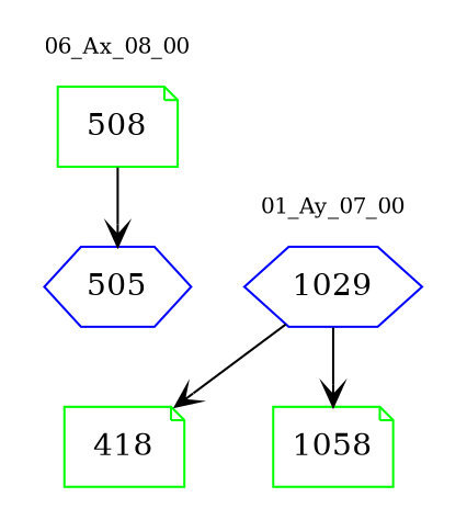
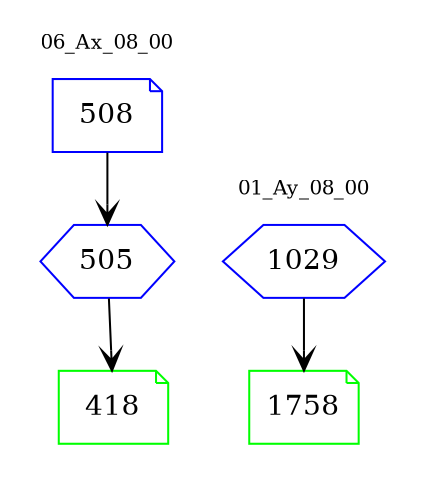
  digraph {
    node [color=blue shape=note]
    edge [arrowhead=vee color=black]
-   n1 [color=green label=508]
+   n1 [label=508]
    n2 [label=505 shape=hexagon]
    n3 [color=green label=418]
    n4 [label=1029 shape=hexagon]
-   n5 [color=green label=1058]
+   n5 [color=green label=1758]
    subgraph cluster_1 {
      color=white
      fontsize=10
      label="06_Ax_08_00"
      n1
      n2
      n3
    }
    subgraph cluster_2 {
      color=white
      fontsize=10
-     label="01_Ay_07_00"
+     label="01_Ay_08_00"
      n4
      n5
    }
    n1 -> n2
-   n4 -> n3
+   n2 -> n3
    n4 -> n5
  }
